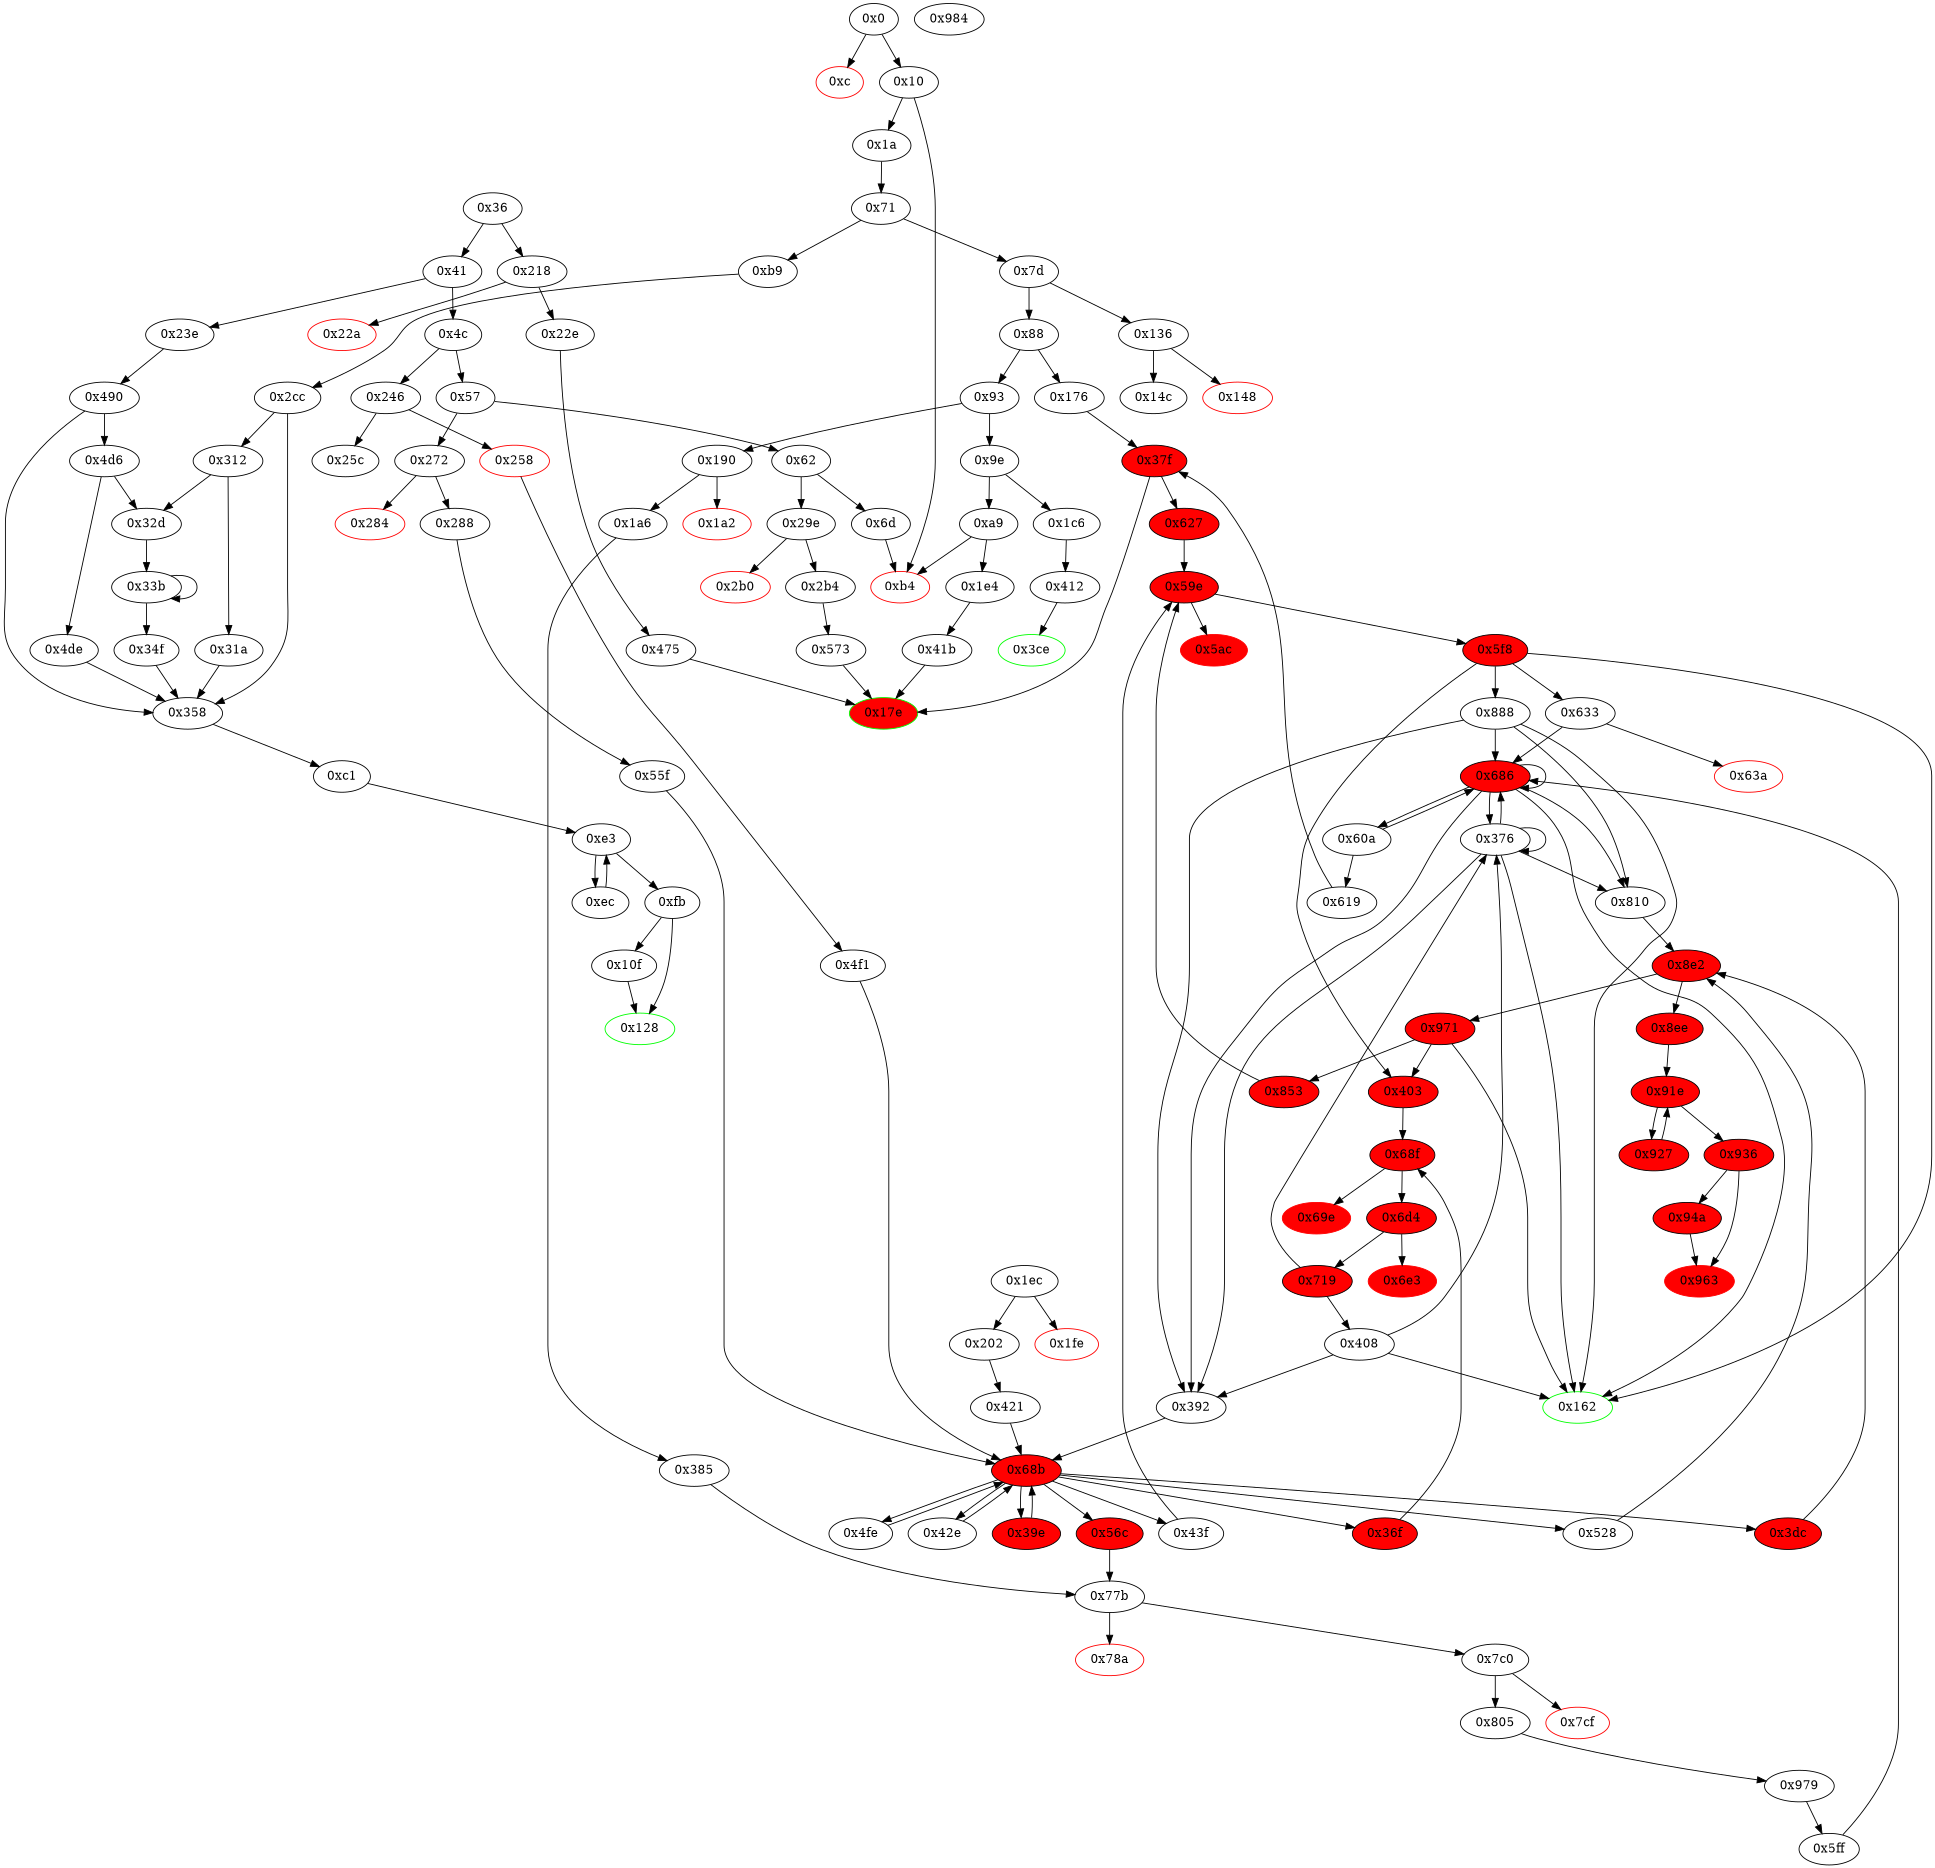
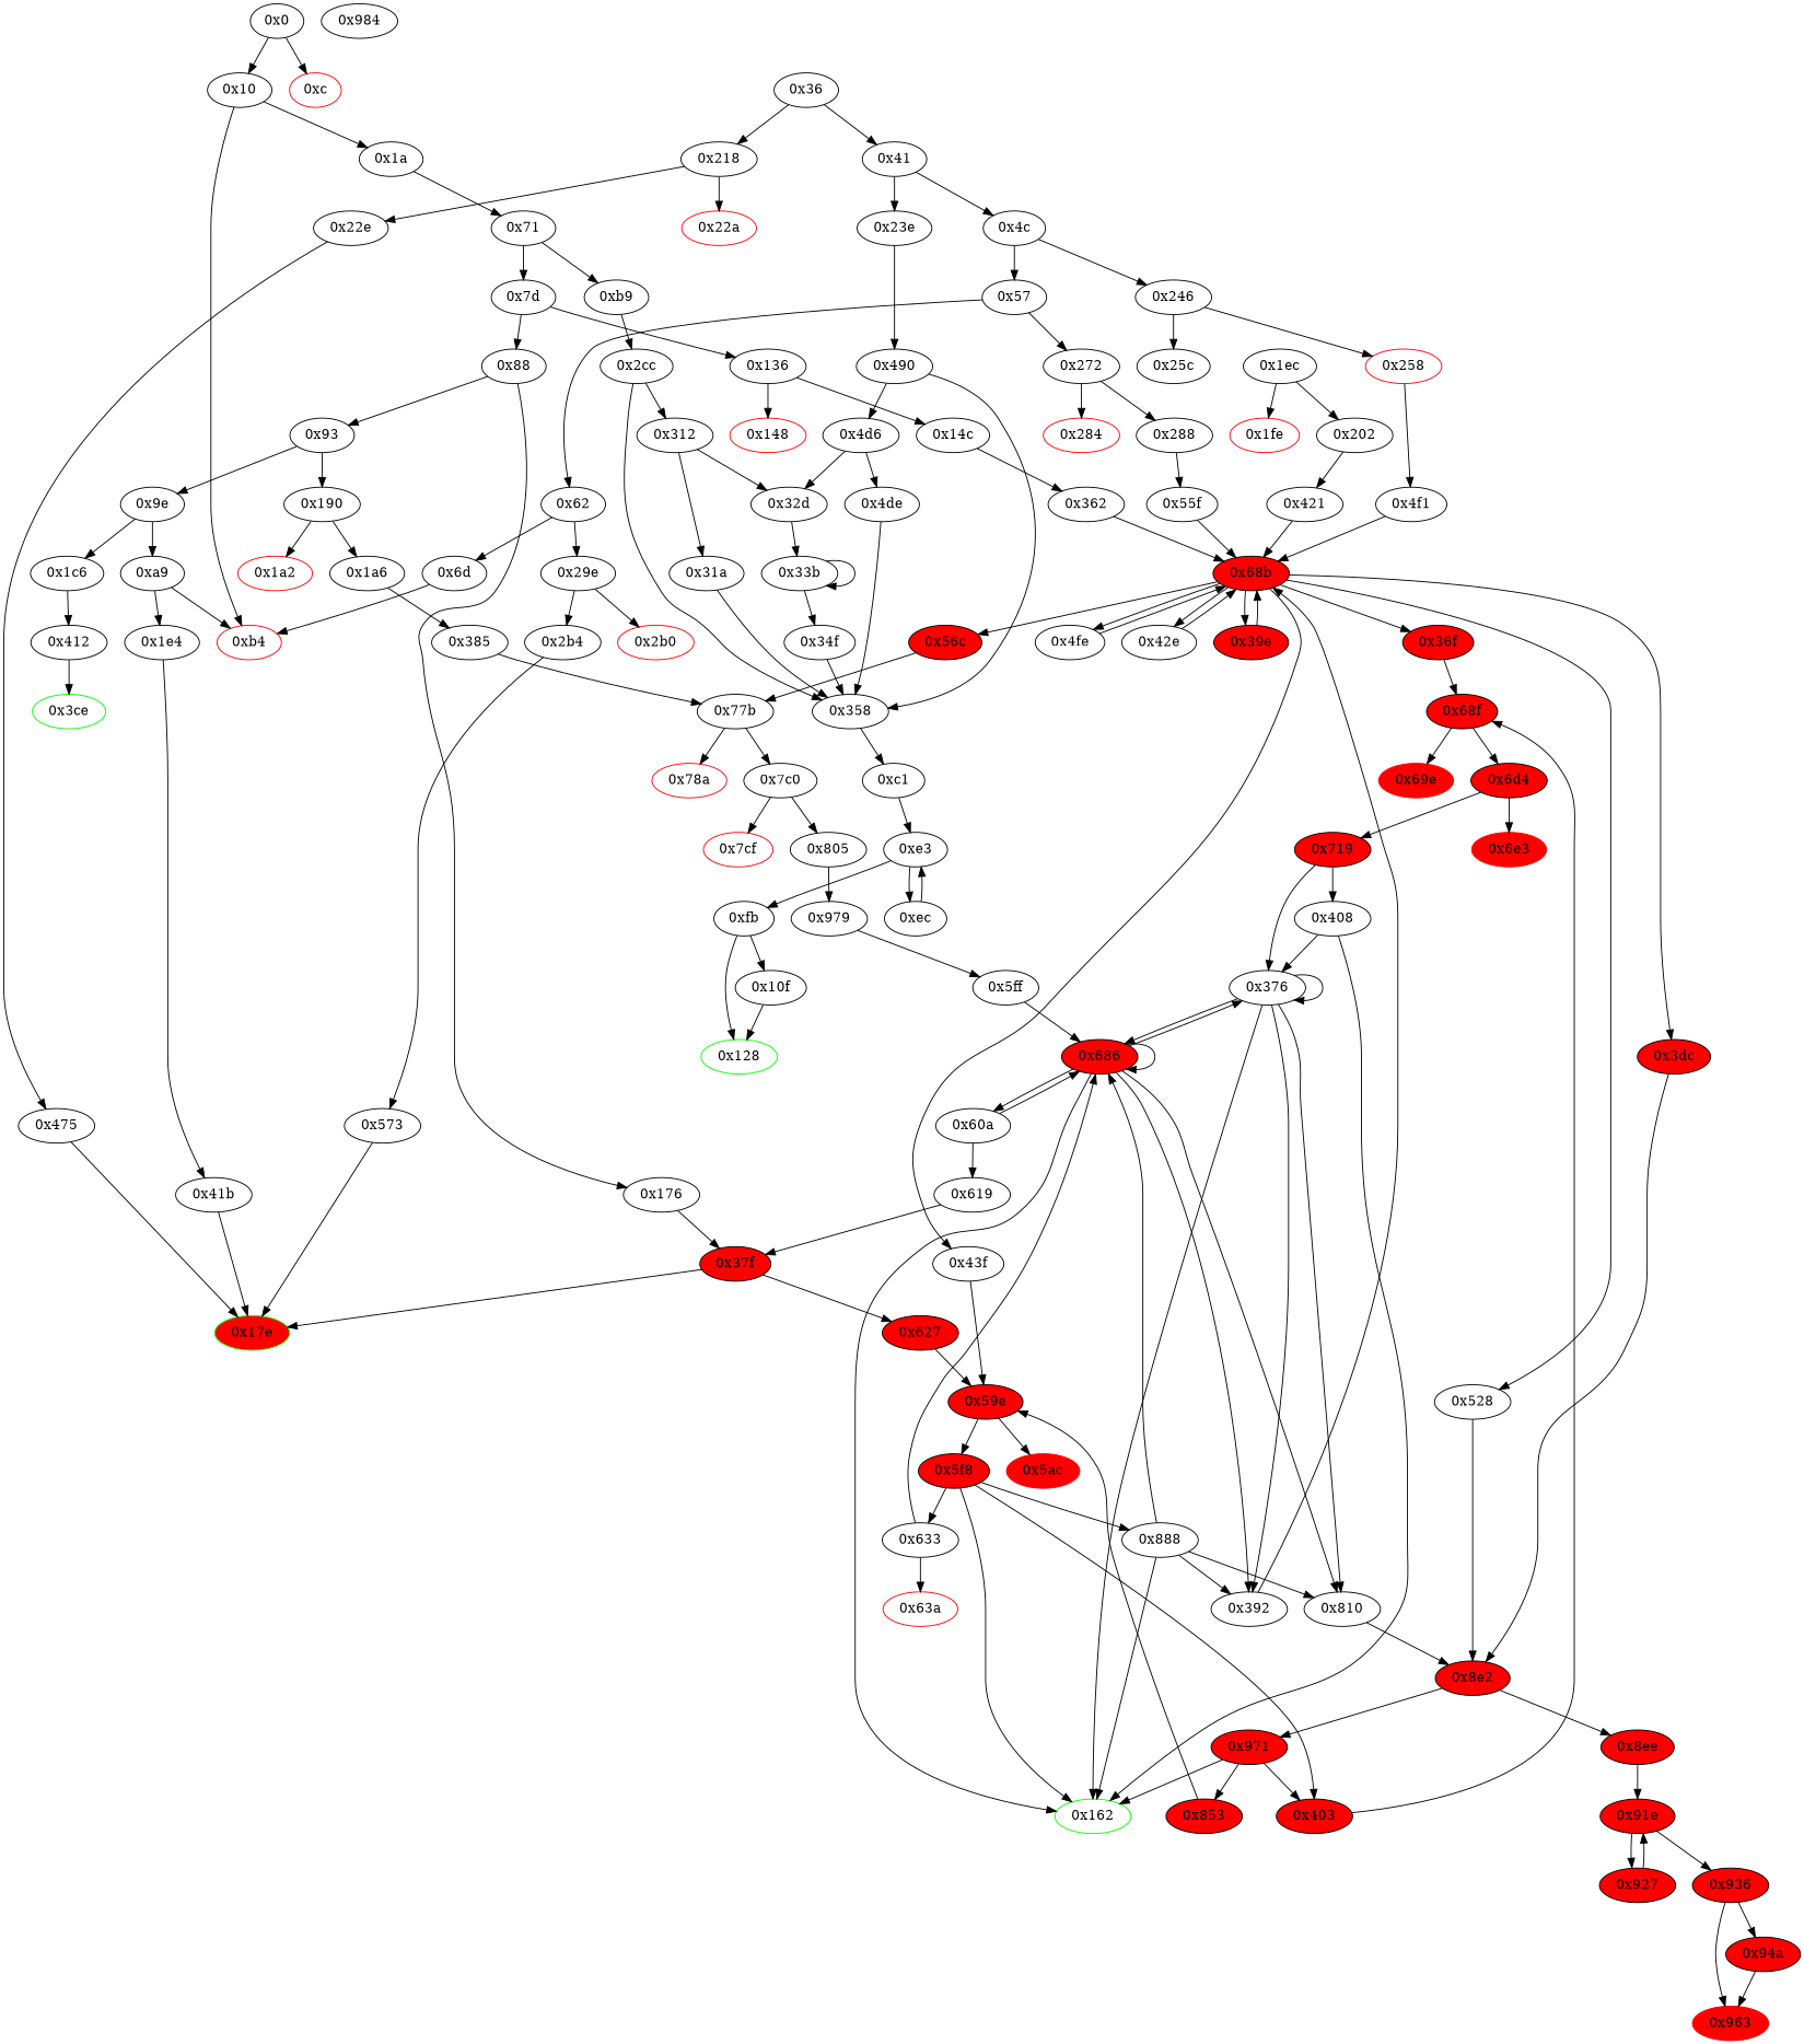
  digraph {
    node [fillcolor=white style=filled]
    "0x32d"
    "0x33b"
    "0x34f"
    "0x14c"
+   "0x362"
    "0x68b" [fillcolor=red]
    "0x1a6"
    "0x385"
    "0x77b"
    "0x162" [color=green]
    "0x2b0" [color=red]
    "0x29e"
    "0x2b4"
    "0x573"
    "0x59e" [fillcolor=red]
    "0x5ac" [color=red fillcolor=red]
    "0x5f8" [fillcolor=red]
    "0x888"
    "0x403" [fillcolor=red]
    "0x633"
    "0x284" [color=red]
    "0x979"
    "0x5ff"
    "0x686" [fillcolor=red]
    "0x71"
    "0xb9"
    "0x7d"
    "0x2cc"
    "0x136"
    "0x88"
    "0x36"
    "0x218"
    "0x41"
    "0x22e"
    "0x22a" [color=red]
    "0x4c"
    "0x23e"
    "0x17e" [color=green fillcolor=red]
    "0x421"
    "0x36f" [fillcolor=red]
    "0x39e" [fillcolor=red]
    "0x528"
    "0x43f"
    "0x56c" [fillcolor=red]
    "0x4fe"
    "0x3dc" [fillcolor=red]
    "0x42e"
    "0x475"
    "0x312"
    "0x358"
    "0x31a"
    "0xc1"
    "0x128" [color=green]
    "0x10f"
    "0x719" [fillcolor=red]
    "0x408"
    "0x376"
    "0x392"
    "0x810"
    "0x202"
    "0x258" [color=red]
    "0x4f1"
    "0x8e2" [fillcolor=red]
    "0x8ee" [fillcolor=red]
    "0x971" [fillcolor=red]
    "0x91e" [fillcolor=red]
    "0x853" [fillcolor=red]
    "0x68f" [fillcolor=red]
    "0x6d4" [fillcolor=red]
    "0x69e" [color=red fillcolor=red]
    "0x288"
    "0x55f"
    "0x190"
    "0x1a2" [color=red]
    "0x927" [fillcolor=red]
    "0x936" [fillcolor=red]
    "0x1a"
    "0x4de"
    "0x7c0"
    "0x78a" [color=red]
    "0x148" [color=red]
    "0x1ec"
    "0x1fe" [color=red]
    "0x272"
    "0x246"
    "0x25c"
    "0x7cf" [color=red]
    "0x805"
    "0x60a"
    "0x619"
    "0x37f" [fillcolor=red]
    "0x176"
    "0x627" [fillcolor=red]
    "0x490"
    "0x4d6"
    "0x9e"
    "0x1c6"
    "0xa9"
    "0x412"
    "0xb4" [color=red]
    "0x1e4"
    "0x93"
    "0x57"
    "0x62"
    n105 [color=green label="0x3ce"]
    "0x6e3" [color=red fillcolor=red]
    "0x6d"
    "0x63a" [color=red]
    "0xc" [color=red]
    "0x0"
    "0x10"
    "0x41b"
    "0xe3"
    "0xec"
    "0xfb"
    "0x984"
    "0x963" [color=red fillcolor=red]
    "0x94a" [fillcolor=red]
    "0x32d" -> "0x33b"
    "0x33b" -> "0x33b"
    "0x33b" -> "0x34f"
    "0x34f" -> "0x358"
+   "0x14c" -> "0x362"
+   "0x362" -> "0x68b"
    "0x68b" -> "0x36f"
    "0x68b" -> "0x39e"
    "0x68b" -> "0x528"
    "0x68b" -> "0x43f"
    "0x68b" -> "0x56c"
    "0x68b" -> "0x4fe"
    "0x68b" -> "0x3dc"
    "0x68b" -> "0x42e"
    "0x1a6" -> "0x385"
    "0x385" -> "0x77b"
    "0x77b" -> "0x7c0"
    "0x77b" -> "0x78a"
    "0x29e" -> "0x2b0"
    "0x29e" -> "0x2b4"
    "0x2b4" -> "0x573"
    "0x573" -> "0x17e"
    "0x59e" -> "0x5ac"
    "0x59e" -> "0x5f8"
    "0x5f8" -> "0x162"
    "0x5f8" -> "0x888"
    "0x5f8" -> "0x403"
    "0x5f8" -> "0x633"
    "0x888" -> "0x162"
    "0x888" -> "0x686"
    "0x888" -> "0x392"
    "0x888" -> "0x810"
    "0x403" -> "0x68f"
    "0x633" -> "0x686"
    "0x633" -> "0x63a"
    "0x979" -> "0x5ff"
    "0x5ff" -> "0x686"
    "0x686" -> "0x162"
    "0x686" -> "0x686"
    "0x686" -> "0x376"
    "0x686" -> "0x392"
    "0x686" -> "0x810"
    "0x686" -> "0x60a"
    "0x71" -> "0xb9"
    "0x71" -> "0x7d"
    "0xb9" -> "0x2cc"
    "0x7d" -> "0x136"
    "0x7d" -> "0x88"
    "0x2cc" -> "0x312"
    "0x2cc" -> "0x358"
    "0x136" -> "0x14c"
    "0x136" -> "0x148"
    "0x88" -> "0x176"
    "0x88" -> "0x93"
    "0x36" -> "0x218"
    "0x36" -> "0x41"
    "0x218" -> "0x22e"
    "0x218" -> "0x22a"
    "0x41" -> "0x4c"
    "0x41" -> "0x23e"
    "0x22e" -> "0x475"
    "0x4c" -> "0x246"
    "0x4c" -> "0x57"
    "0x23e" -> "0x490"
    "0x421" -> "0x68b"
    "0x36f" -> "0x68f"
    "0x39e" -> "0x68b"
    "0x528" -> "0x8e2"
    "0x43f" -> "0x59e"
    "0x56c" -> "0x77b"
    "0x4fe" -> "0x68b"
    "0x3dc" -> "0x8e2"
    "0x42e" -> "0x68b"
    "0x475" -> "0x17e"
    "0x312" -> "0x32d"
    "0x312" -> "0x31a"
    "0x358" -> "0xc1"
    "0x31a" -> "0x358"
    "0xc1" -> "0xe3"
    "0x10f" -> "0x128"
    "0x719" -> "0x408"
    "0x719" -> "0x376"
    "0x408" -> "0x162"
    "0x408" -> "0x376"
-   "0x408" -> "0x392"
    "0x376" -> "0x162"
    "0x376" -> "0x686"
    "0x376" -> "0x376"
    "0x376" -> "0x392"
    "0x376" -> "0x810"
    "0x392" -> "0x68b"
    "0x810" -> "0x8e2"
    "0x202" -> "0x421"
    "0x258" -> "0x4f1"
    "0x4f1" -> "0x68b"
    "0x8e2" -> "0x8ee"
    "0x8e2" -> "0x971"
    "0x8ee" -> "0x91e"
    "0x971" -> "0x162"
    "0x971" -> "0x403"
    "0x971" -> "0x853"
    "0x91e" -> "0x927"
    "0x91e" -> "0x936"
    "0x853" -> "0x59e"
    "0x68f" -> "0x6d4"
    "0x68f" -> "0x69e"
    "0x6d4" -> "0x719"
    "0x6d4" -> "0x6e3"
    "0x288" -> "0x55f"
    "0x55f" -> "0x68b"
    "0x190" -> "0x1a6"
    "0x190" -> "0x1a2"
    "0x927" -> "0x91e"
    "0x936" -> "0x963"
    "0x936" -> "0x94a"
    "0x1a" -> "0x71"
    "0x4de" -> "0x358"
    "0x7c0" -> "0x7cf"
    "0x7c0" -> "0x805"
    "0x1ec" -> "0x202"
    "0x1ec" -> "0x1fe"
    "0x272" -> "0x284"
    "0x272" -> "0x288"
    "0x246" -> "0x258"
    "0x246" -> "0x25c"
    "0x805" -> "0x979"
    "0x60a" -> "0x686"
    "0x60a" -> "0x619"
    "0x619" -> "0x37f"
    "0x37f" -> "0x17e"
    "0x37f" -> "0x627"
    "0x176" -> "0x37f"
    "0x627" -> "0x59e"
    "0x490" -> "0x358"
    "0x490" -> "0x4d6"
    "0x4d6" -> "0x32d"
    "0x4d6" -> "0x4de"
    "0x9e" -> "0x1c6"
    "0x9e" -> "0xa9"
    "0x1c6" -> "0x412"
    "0xa9" -> "0xb4"
    "0xa9" -> "0x1e4"
    "0x412" -> n105
    "0x1e4" -> "0x41b"
    "0x93" -> "0x190"
    "0x93" -> "0x9e"
    "0x57" -> "0x272"
    "0x57" -> "0x62"
    "0x62" -> "0x29e"
    "0x62" -> "0x6d"
    "0x6d" -> "0xb4"
    "0x0" -> "0xc"
    "0x0" -> "0x10"
    "0x10" -> "0x1a"
    "0x10" -> "0xb4"
    "0x41b" -> "0x17e"
    "0xe3" -> "0xec"
    "0xe3" -> "0xfb"
    "0xec" -> "0xe3"
    "0xfb" -> "0x128"
    "0xfb" -> "0x10f"
    "0x94a" -> "0x963"
  }
